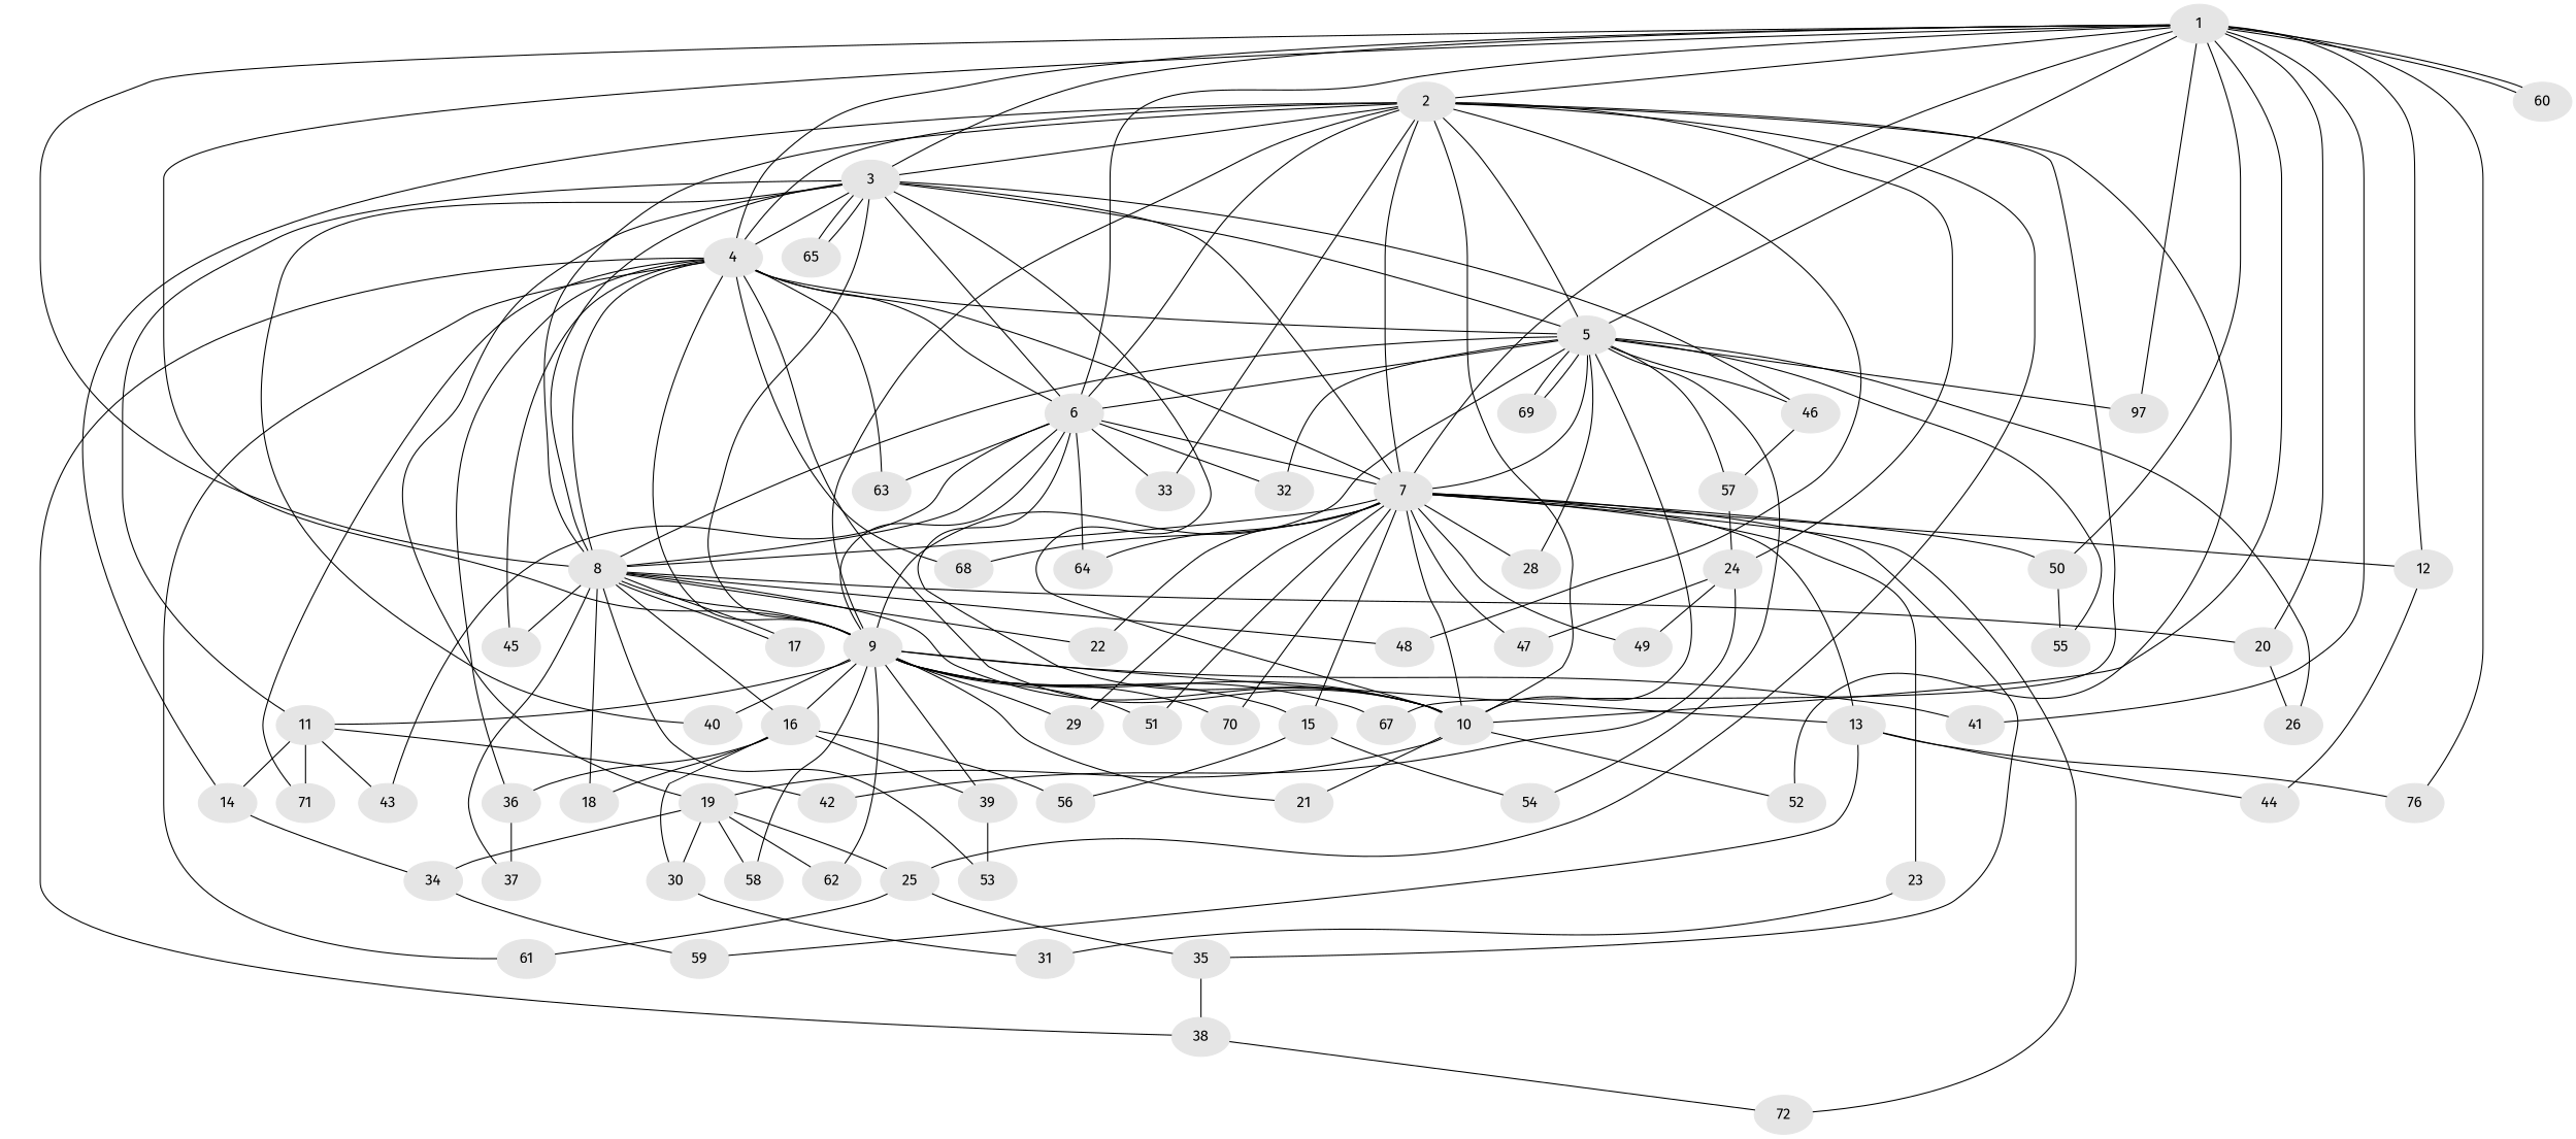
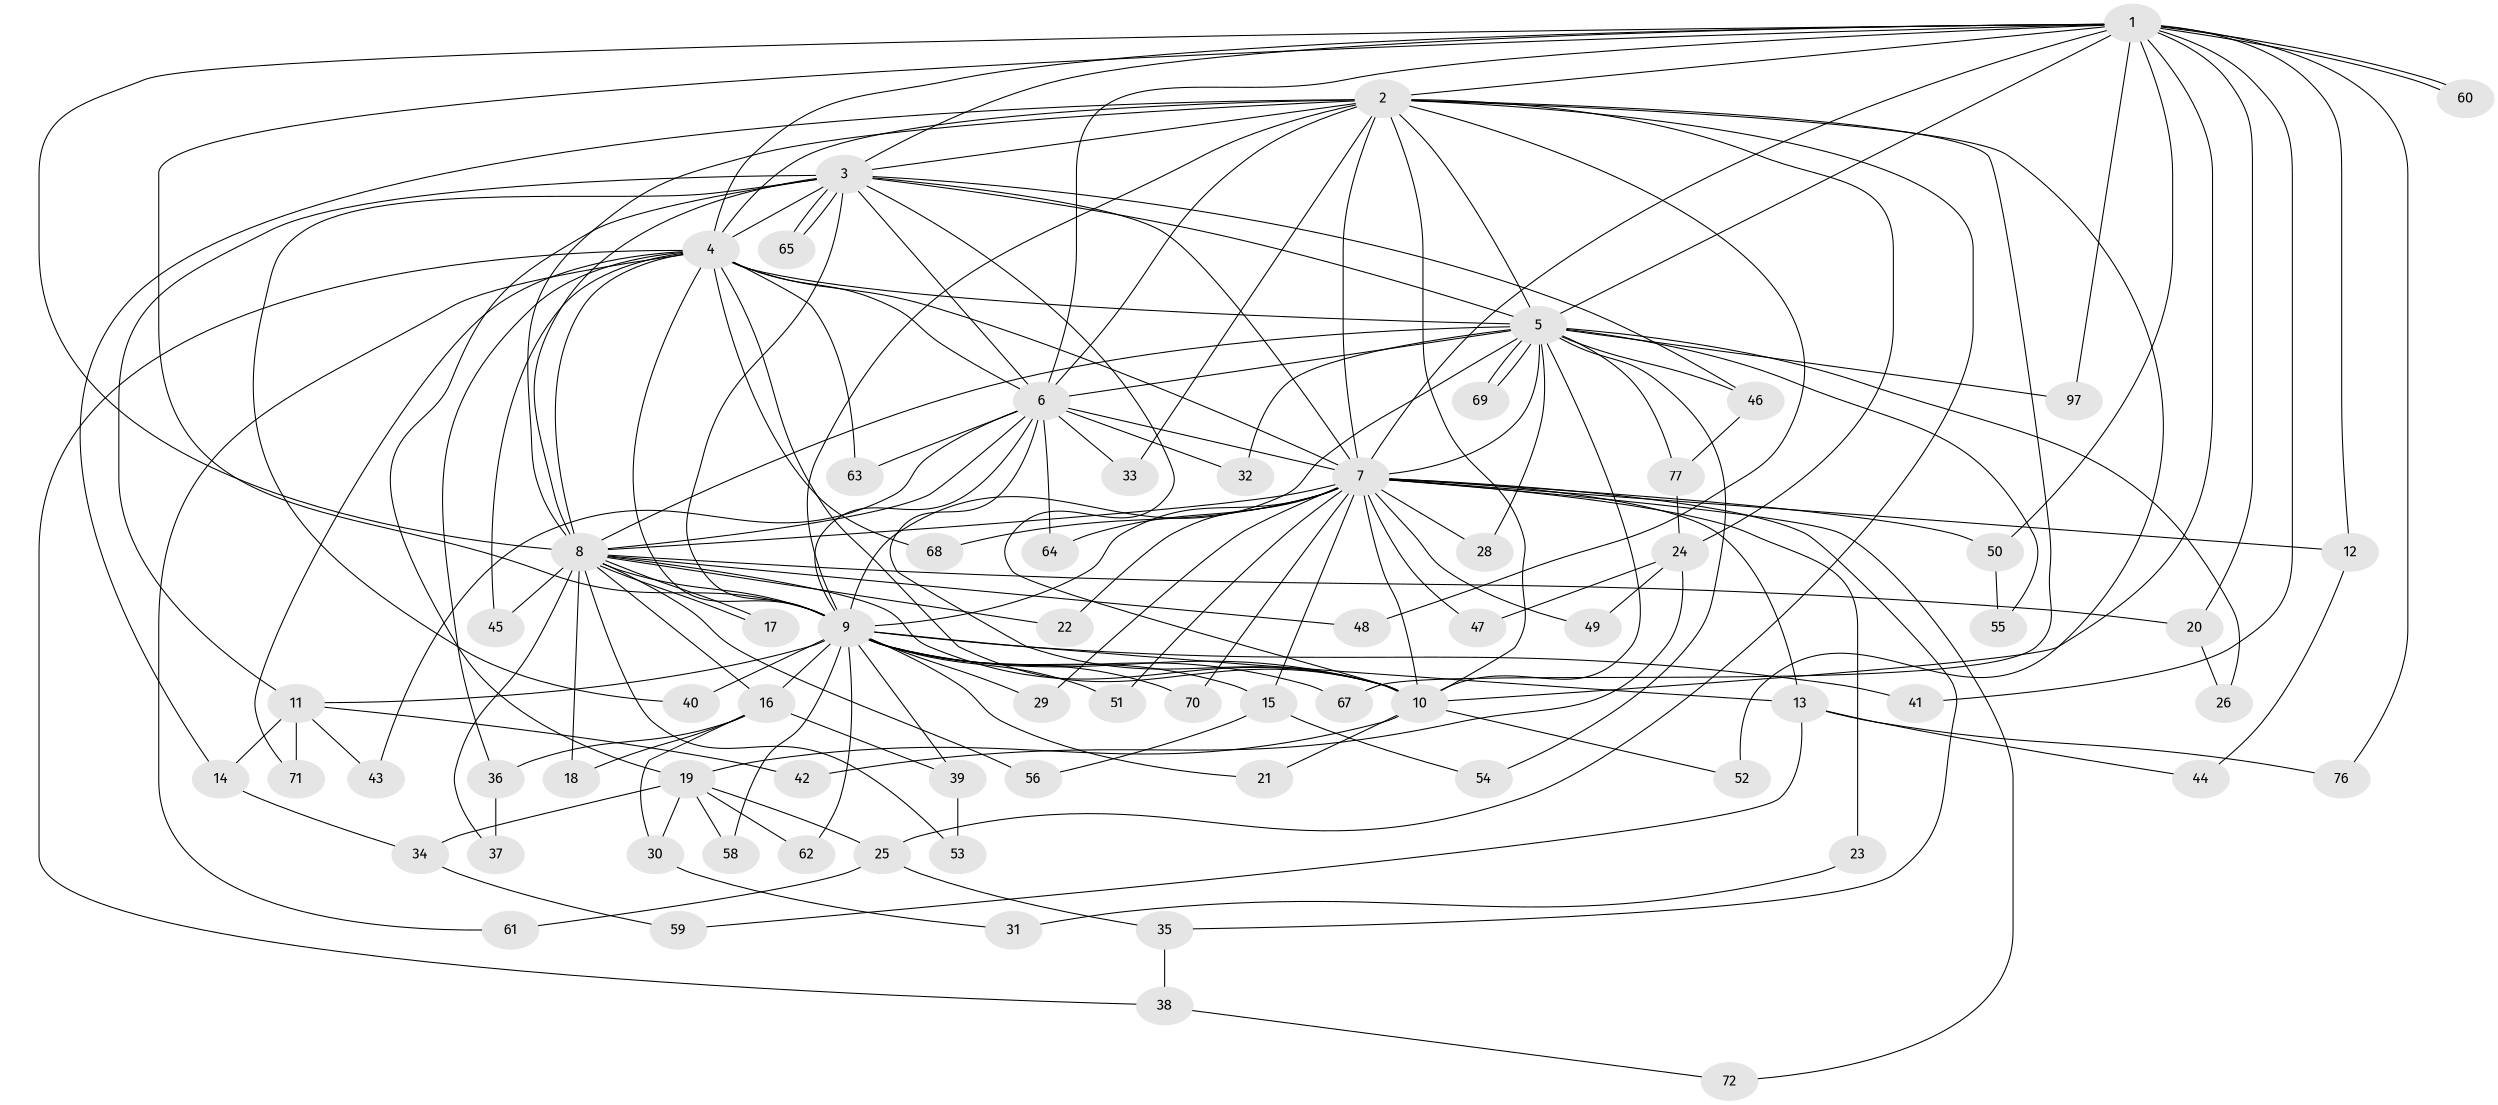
  graph {
    fontname="Fira Sans"
    node [color=gray90 fontname="Fira Sans" style=filled]
    edge [fontname="Fira Sans"]
    1
    2
    3
    4
    5
    6
    7
    8
    9
    10
    12
    20
    n13 [label=97]
    41
    50
    60
    n17 [label=76]
    14
    24
    25
    33
    48
    52
    67
    11
    19
    40
    46
    65
    36
    38
    45
    61
    63
    68
    71
    26
    28
    32
    54
    55
-   57
+   57 [label=77]
    69
    43
    64
    23
    13
    15
    22
    29
    35
    47
    49
    51
    70
    72
    16
    17
    18
    37
    53
    56
    21
    39
    58
    62
    44
    31
    34
    42
    30
    59
    1 -- 2
    1 -- 3
    1 -- 4
    1 -- 5
    1 -- 6
    1 -- 7
    1 -- 8
    1 -- 9
    1 -- 10
    1 -- 12
    1 -- 20
    1 -- n13
    1 -- 41
    1 -- 50
    1 -- 60
    1 -- 60
    1 -- n17
    2 -- 3
    2 -- 4
    2 -- 5
    2 -- 6
    2 -- 7
    2 -- 8
    2 -- 9
    2 -- 10
    2 -- 14
    2 -- 24
    2 -- 25
    2 -- 33
    2 -- 48
    2 -- 52
    2 -- 67
    3 -- 4
    3 -- 5
    3 -- 6
    3 -- 7
    3 -- 8
    3 -- 9
    3 -- 10
    3 -- 11
    3 -- 19
    3 -- 40
    3 -- 46
    3 -- 65
    3 -- 65
    4 -- 5
    4 -- 6
    4 -- 7
    4 -- 8
    4 -- 9
    4 -- 10
    4 -- 36
    4 -- 38
    4 -- 45
    4 -- 61
    4 -- 63
    4 -- 68
    4 -- 71
    5 -- 6
    5 -- 7
    5 -- 8
    5 -- 9
    5 -- 10
    5 -- n13
    5 -- 46
    5 -- 26
    5 -- 28
    5 -- 32
    5 -- 54
    5 -- 55
    5 -- 57
    5 -- 69
    5 -- 69
    6 -- 7
    6 -- 8
    6 -- 9
    6 -- 10
    6 -- 33
    6 -- 63
    6 -- 32
    6 -- 43
    6 -- 64
    7 -- 8
+   7 -- 9
    7 -- 10
    7 -- 12
    7 -- 50
    7 -- 68
    7 -- 28
    7 -- 64
    7 -- 23
    7 -- 13
    7 -- 15
    7 -- 22
    7 -- 29
    7 -- 35
    7 -- 47
    7 -- 49
    7 -- 51
    7 -- 70
    7 -- 72
    8 -- 9
    8 -- 10
    8 -- 20
    8 -- 48
    8 -- 45
    8 -- 22
    8 -- 16
    8 -- 17
    8 -- 17
    8 -- 18
    8 -- 37
    8 -- 53
-   16 -- 56
+   8 -- 56
    9 -- 10
    9 -- 41
    9 -- 67
    9 -- 11
    9 -- 40
    9 -- 13
    9 -- 15
    9 -- 29
    9 -- 51
    9 -- 70
    9 -- 16
    9 -- 21
    9 -- 39
    9 -- 58
    9 -- 62
    10 -- 52
    10 -- 19
    10 -- 21
    12 -- 44
    20 -- 26
    50 -- 55
    14 -- 34
    24 -- 47
    24 -- 49
    24 -- 42
    25 -- 61
    25 -- 35
    11 -- 14
    11 -- 71
    11 -- 43
    11 -- 42
    19 -- 25
    19 -- 58
    19 -- 62
    19 -- 34
    19 -- 30
    46 -- 57
    36 -- 37
    38 -- 72
    57 -- 24
    23 -- 31
    13 -- n17
    13 -- 44
    13 -- 59
    15 -- 54
    15 -- 56
    35 -- 38
    16 -- 36
    16 -- 18
    16 -- 39
    16 -- 30
    39 -- 53
    34 -- 59
    30 -- 31
  }
